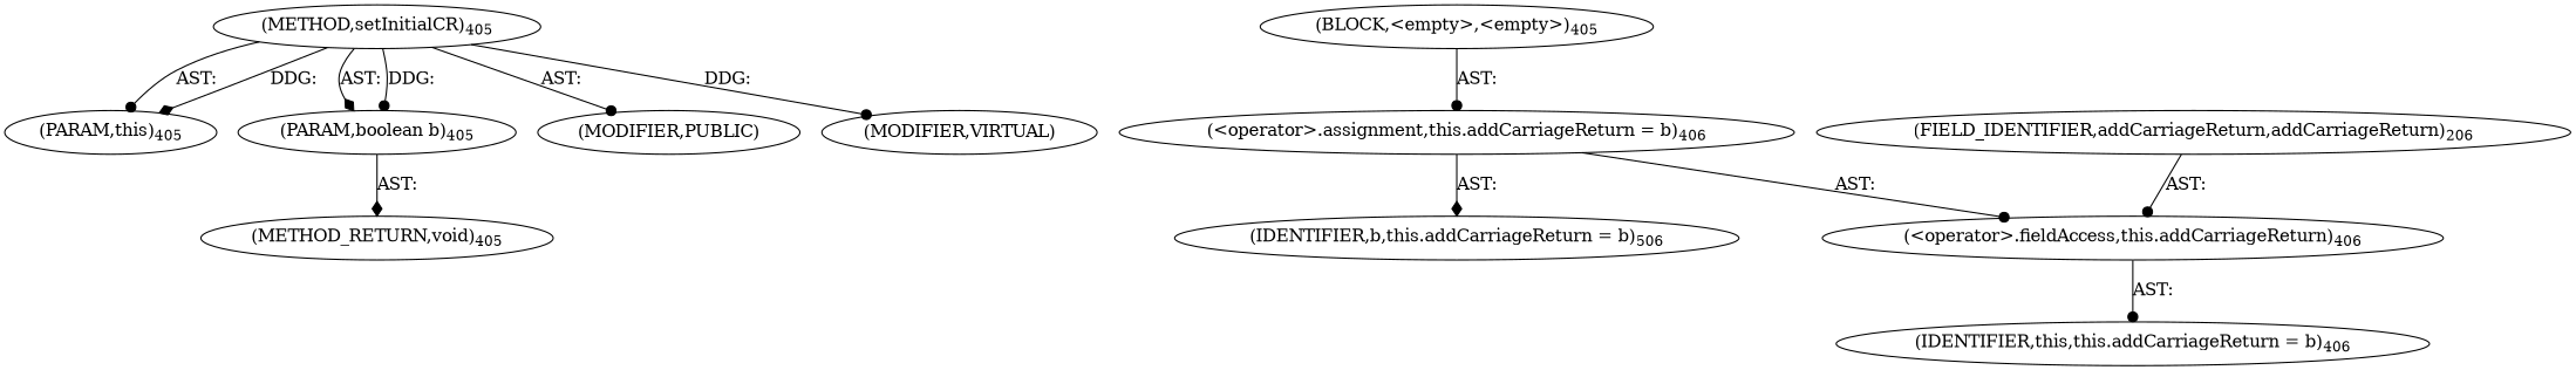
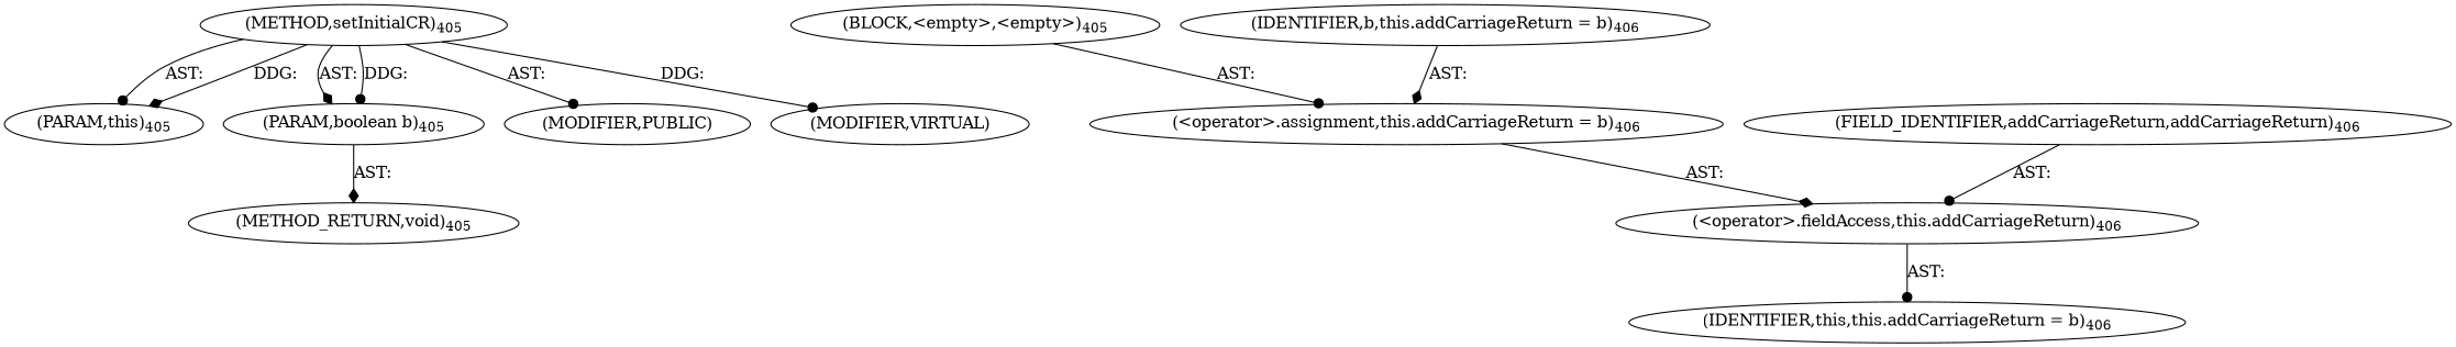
  digraph {
    edge [arrowhead=dot]
    n1 [label=<(METHOD,setInitialCR)<SUB>405</SUB>>]
    n2 [label=<(PARAM,this)<SUB>405</SUB>>]
    n3 [label=<(PARAM,boolean b)<SUB>405</SUB>>]
    n4 [label=<(MODIFIER,PUBLIC)>]
    n5 [label=<(MODIFIER,VIRTUAL)>]
    n6 [label=<(METHOD_RETURN,void)<SUB>405</SUB>>]
    n7 [label=<(BLOCK,&lt;empty&gt;,&lt;empty&gt;)<SUB>405</SUB>>]
    n8 [label=<(&lt;operator&gt;.assignment,this.addCarriageReturn = b)<SUB>406</SUB>>]
    n9 [label=<(&lt;operator&gt;.fieldAccess,this.addCarriageReturn)<SUB>406</SUB>>]
-   n10 [label=<(IDENTIFIER,b,this.addCarriageReturn = b)<SUB>506</SUB>>]
+   n10 [label=<(IDENTIFIER,b,this.addCarriageReturn = b)<SUB>406</SUB>>]
    n11 [label=<(IDENTIFIER,this,this.addCarriageReturn = b)<SUB>406</SUB>>]
-   n12 [label=<(FIELD_IDENTIFIER,addCarriageReturn,addCarriageReturn)<SUB>206</SUB>>]
+   n12 [label=<(FIELD_IDENTIFIER,addCarriageReturn,addCarriageReturn)<SUB>406</SUB>>]
    n1 -> n2 [label="AST: "]
    n1 -> n2 [arrowhead=diamond label="DDG: "]
    n1 -> n3 [arrowhead=diamond label="AST: "]
    n1 -> n3 [label="DDG: "]
    n1 -> n4 [label="AST: "]
    n1 -> n5 [label="DDG: "]
    n3 -> n6 [arrowhead=diamond label="AST: "]
    n7 -> n8 [label="AST: "]
-   n8 -> n9 [label="AST: "]
-   n8 -> n10 [arrowhead=diamond label="AST: "]
+   n8 -> n9 [arrowhead=diamond label="AST: "]
+   n10 -> n8 [arrowhead=diamond label="AST: "]
    n9 -> n11 [label="AST: "]
    n12 -> n9 [label="AST: "]
  }
